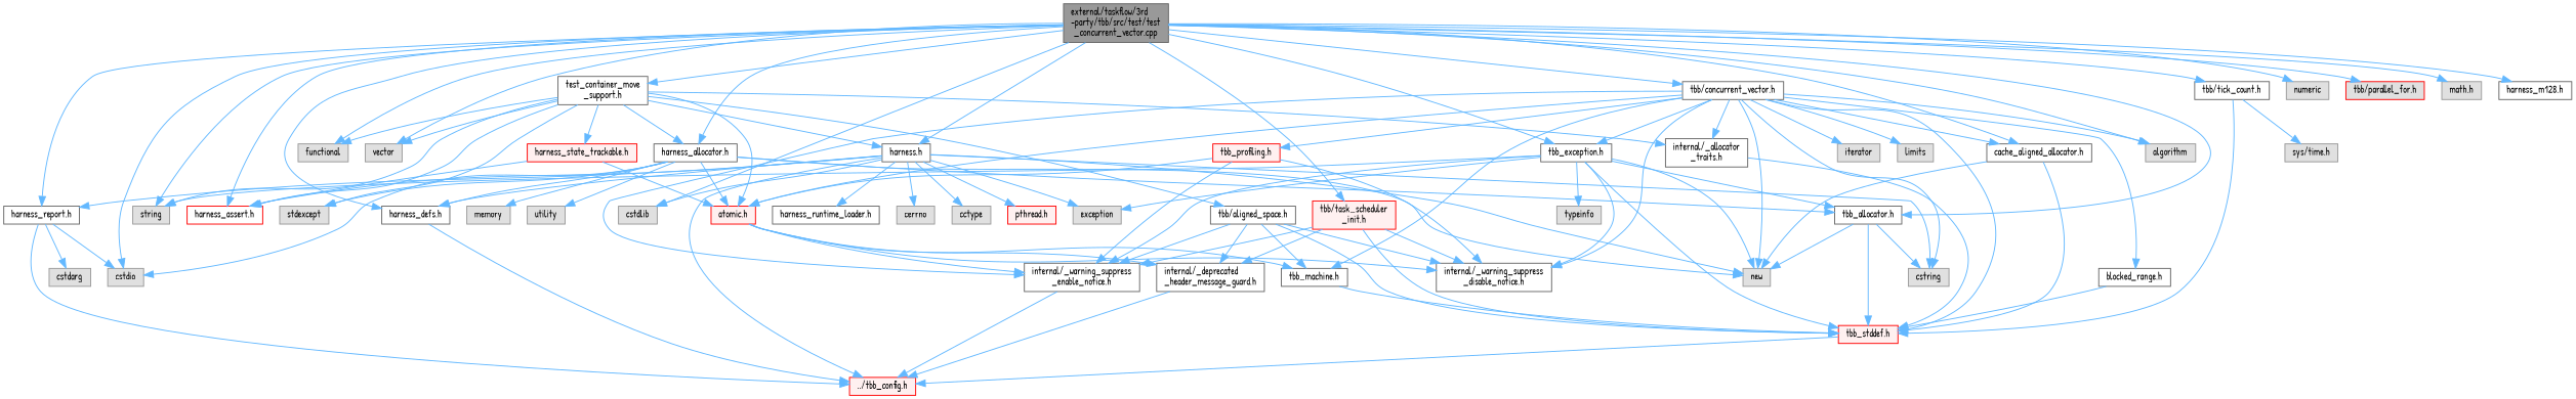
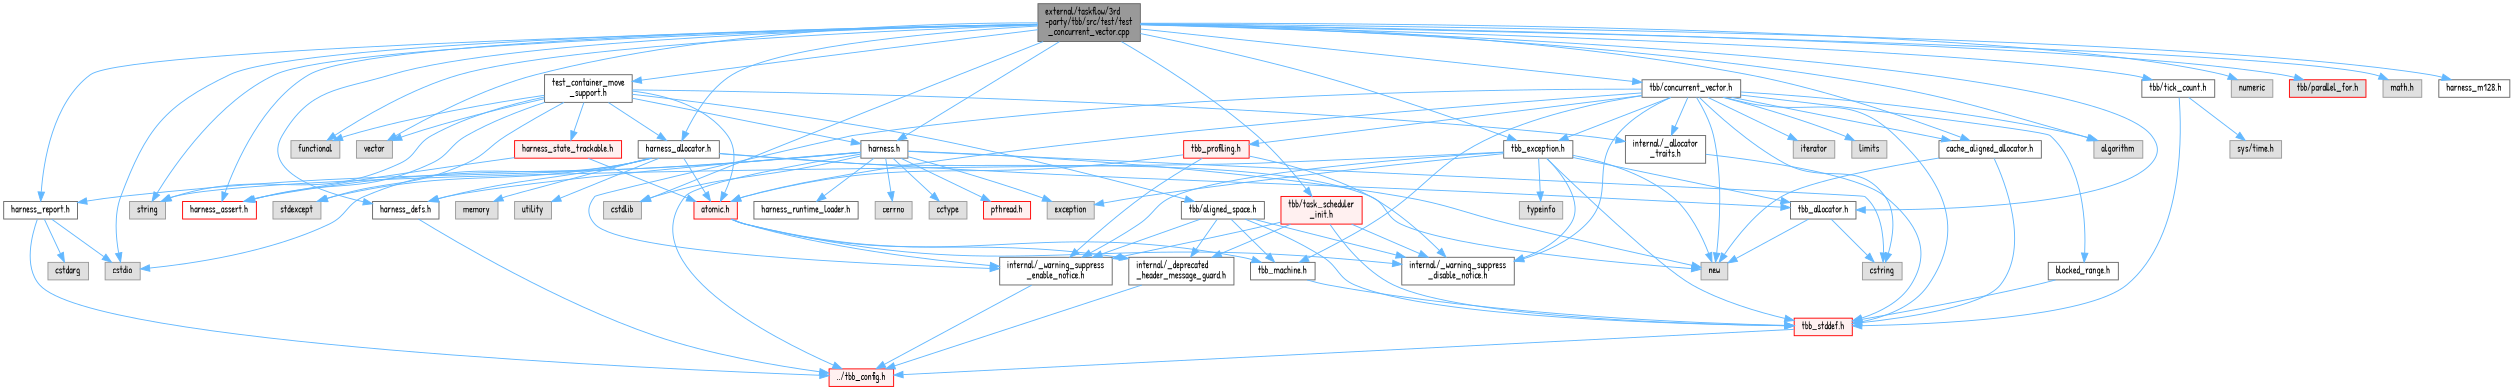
  digraph {
    fontname="Patrick Hand"
    node [color=grey60 fillcolor="#E0E0E0" fontname="Patrick Hand" fontsize=10 shape=box style=filled]
    edge [color=steelblue1 fontname="Patrick Hand" fontsize=10 labelfontname=Helvetica labelfontsize=10 style=solid]
    n1 [color=gray40 fillcolor=grey60 fontcolor=black height=0.2 label="external/taskflow/3rd\l-party/tbb/src/test/test\l_concurrent_vector.cpp" width=0.4]
    n2 [color=grey40 fillcolor=white height=0.2 label="tbb/concurrent_vector.h" width=0.4]
    n3 [color=grey40 fillcolor=white height=0.2 label="tbb_exception.h" width=0.4]
    n4 [height=0.2 label=string width=0.4]
    n5 [color=grey40 fillcolor=white height=0.2 label="tbb_allocator.h" width=0.4]
    n6 [color=grey40 fillcolor=white height=0.2 label="cache_aligned_allocator.h" width=0.4]
    n7 [height=0.2 label=algorithm width=0.4]
    n8 [height=0.2 label=cstdio width=0.4]
    n9 [height=0.2 label=cstdlib width=0.4]
    n10 [height=0.2 label=functional width=0.4]
    n11 [height=0.2 label=vector width=0.4]
    n12 [height=0.2 label=numeric width=0.4]
    n13 [color=grey40 fillcolor=white height=0.2 label="harness_report.h" width=0.4]
    n14 [color=red fillcolor=white height=0.2 label="harness_assert.h" width=0.4]
    n15 [color=grey40 fillcolor=white height=0.2 label="harness_allocator.h" width=0.4]
    n16 [color=grey40 fillcolor=white height=0.2 label="harness_defs.h" width=0.4]
    n17 [color=grey40 fillcolor=white height=0.2 label="test_container_move\l_support.h" width=0.4]
    n18 [color=grey40 fillcolor=white height=0.2 label="harness.h" width=0.4]
    n19 [color=grey40 fillcolor=white height=0.2 label="tbb/tick_count.h" width=0.4]
    n20 [color=red height=0.2 label="tbb/parallel_for.h" width=0.4]
    n21 [color=red fillcolor="#FFF0F0" height=0.2 label="tbb/task_scheduler\l_init.h" width=0.4]
    n22 [height=0.2 label="math.h" width=0.4]
    n23 [color=grey40 fillcolor=white height=0.2 label="harness_m128.h" width=0.4]
    n24 [color=grey40 fillcolor=white height=0.2 label="internal/_warning_suppress\l_enable_notice.h" width=0.4]
    n25 [color=red fillcolor="#FFF0F0" height=0.2 label="tbb_stddef.h" width=0.4]
    n26 [height=0.2 label=new width=0.4]
    n27 [height=0.2 label=cstring width=0.4]
    n28 [color=grey40 fillcolor=white height=0.2 label="internal/_warning_suppress\l_disable_notice.h" width=0.4]
    n29 [color=red fillcolor="#FFF0F0" height=0.2 label="atomic.h" width=0.4]
    n30 [color=grey40 fillcolor=white height=0.2 label="tbb_machine.h" width=0.4]
    n31 [color=grey40 fillcolor=white height=0.2 label="blocked_range.h" width=0.4]
    n32 [color=red fillcolor="#FFF0F0" height=0.2 label="tbb_profiling.h" width=0.4]
    n33 [height=0.2 label=iterator width=0.4]
    n34 [color=grey40 fillcolor=white height=0.2 label="internal/_allocator\l_traits.h" width=0.4]
    n35 [height=0.2 label=limits width=0.4]
    n36 [height=0.2 label=exception width=0.4]
    n37 [height=0.2 label=typeinfo width=0.4]
    n38 [color=red fillcolor="#FFF0F0" height=0.2 label="../tbb_config.h" width=0.4]
    n39 [height=0.2 label=cstdarg width=0.4]
    n40 [height=0.2 label=memory width=0.4]
    n41 [height=0.2 label=stdexcept width=0.4]
    n42 [height=0.2 label=utility width=0.4]
    n43 [color=red fillcolor="#FFF0F0" height=0.2 label="harness_state_trackable.h" width=0.4]
    n44 [color=grey40 fillcolor=white height=0.2 label="tbb/aligned_space.h" width=0.4]
    n45 [height=0.2 label=cerrno width=0.4]
    n46 [height=0.2 label=cctype width=0.4]
    n47 [color=red fillcolor="#FFF0F0" height=0.2 label="pthread.h" width=0.4]
    n48 [color=grey40 fillcolor=white height=0.2 label="harness_runtime_loader.h" width=0.4]
    n49 [height=0.2 label="sys/time.h" width=0.4]
    n50 [color=grey40 fillcolor=white height=0.2 label="internal/_deprecated\l_header_message_guard.h" width=0.4]
    n1 -> n2
    n1 -> n3
    n1 -> n4
    n1 -> n5
    n1 -> n6
    n1 -> n7
    n1 -> n8
    n1 -> n9
    n1 -> n10
    n1 -> n11
    n1 -> n12
    n1 -> n13
    n1 -> n14
    n1 -> n15
    n1 -> n16
    n1 -> n17
    n1 -> n18
    n1 -> n19
    n1 -> n20
    n1 -> n21
    n1 -> n22
    n1 -> n23
    n2 -> n3
    n2 -> n6
    n2 -> n7
    n2 -> n24
    n2 -> n25
    n2 -> n26
    n2 -> n27
    n2 -> n28
    n2 -> n29
    n2 -> n30
    n2 -> n31
    n2 -> n32
    n2 -> n33
    n2 -> n34
    n2 -> n35
    n3 -> n4
    n3 -> n5
    n3 -> n24
    n3 -> n25
    n3 -> n26
    n3 -> n28
    n3 -> n36
    n3 -> n37
-   n5 -> n25
    n5 -> n26
    n5 -> n27
    n6 -> n25
    n6 -> n26
    n13 -> n8
    n13 -> n38
    n13 -> n39
    n15 -> n5
    n15 -> n8
    n15 -> n16
    n15 -> n26
    n15 -> n29
    n15 -> n40
    n15 -> n41
    n15 -> n42
    n16 -> n38
    n17 -> n4
    n17 -> n10
    n17 -> n11
    n17 -> n14
    n17 -> n15
    n17 -> n18
    n17 -> n29
    n17 -> n34
    n17 -> n41
    n17 -> n43
    n17 -> n44
    n18 -> n9
    n18 -> n13
    n18 -> n14
    n18 -> n16
    n18 -> n26
    n18 -> n27
    n18 -> n36
    n18 -> n38
    n18 -> n45
    n18 -> n46
    n18 -> n47
    n18 -> n48
    n19 -> n25
    n19 -> n49
    n21 -> n24
    n21 -> n25
    n21 -> n28
    n21 -> n50
    n24 -> n38
    n25 -> n38
    n29 -> n24
    n29 -> n28
    n29 -> n30
    n29 -> n50
    n30 -> n25
    n31 -> n25
    n32 -> n24
    n32 -> n28
    n32 -> n29
    n34 -> n25
    n43 -> n14
    n43 -> n29
    n44 -> n24
    n44 -> n25
    n44 -> n28
    n44 -> n30
    n44 -> n50
    n50 -> n38
  }
